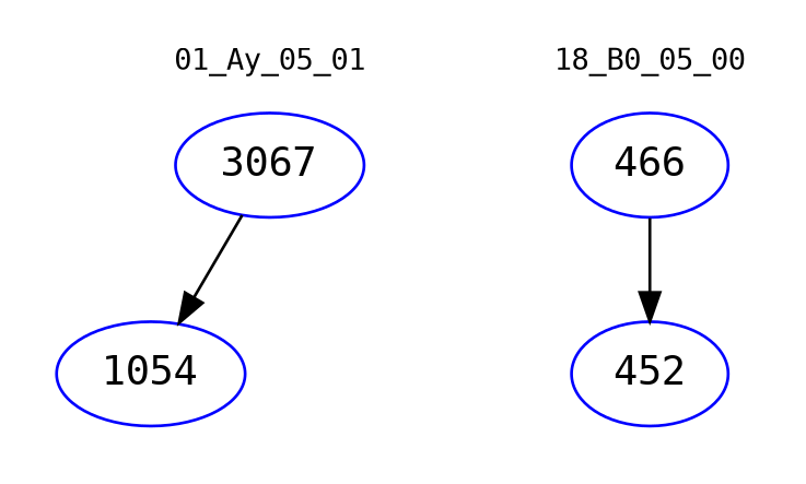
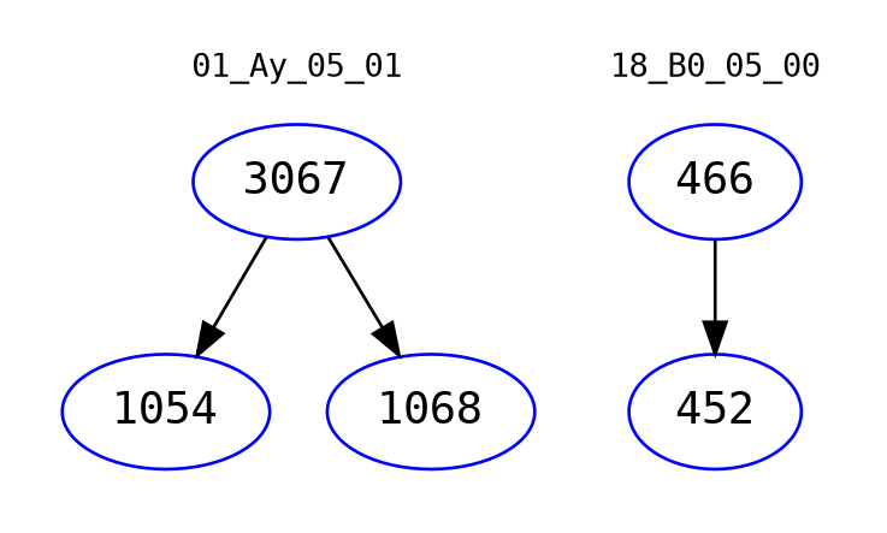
  digraph {
    fontname="DejaVu Sans Mono"
    node [color=blue fontname="DejaVu Sans Mono"]
    edge [color=black fontname="DejaVu Sans Mono"]
    n1 [label=3067]
    n2 [label=1054]
+   n3 [label=1068]
    n4 [label=466]
    n5 [label=452]
    subgraph cluster_1 {
      color=white
      fontsize=10
      label="01_Ay_05_01"
      n1
      n2
+     n3
    }
    subgraph cluster_2 {
      color=white
      fontsize=10
      label="18_B0_05_00"
      n4
      n5
    }
    n1 -> n2
+   n1 -> n3
    n4 -> n5
  }
